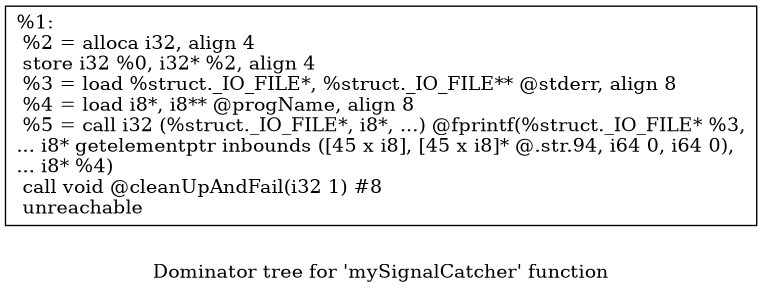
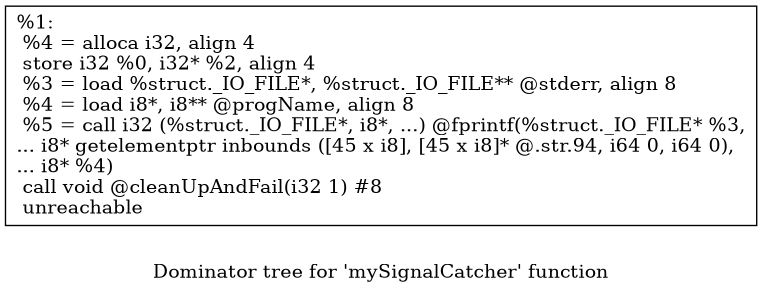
  digraph {
    label="Dominator tree for 'mySignalCatcher' function"
-   n1 [label="{%1:\l  %2 = alloca i32, align 4\l  store i32 %0, i32* %2, align 4\l  %3 = load %struct._IO_FILE*, %struct._IO_FILE** @stderr, align 8\l  %4 = load i8*, i8** @progName, align 8\l  %5 = call i32 (%struct._IO_FILE*, i8*, ...) @fprintf(%struct._IO_FILE* %3,\l... i8* getelementptr inbounds ([45 x i8], [45 x i8]* @.str.94, i64 0, i64 0),\l... i8* %4)\l  call void @cleanUpAndFail(i32 1) #8\l  unreachable\l}" shape=record]
+   n1 [label="{%1:\l  %4 = alloca i32, align 4\l  store i32 %0, i32* %2, align 4\l  %3 = load %struct._IO_FILE*, %struct._IO_FILE** @stderr, align 8\l  %4 = load i8*, i8** @progName, align 8\l  %5 = call i32 (%struct._IO_FILE*, i8*, ...) @fprintf(%struct._IO_FILE* %3,\l... i8* getelementptr inbounds ([45 x i8], [45 x i8]* @.str.94, i64 0, i64 0),\l... i8* %4)\l  call void @cleanUpAndFail(i32 1) #8\l  unreachable\l}" shape=record]
  }
